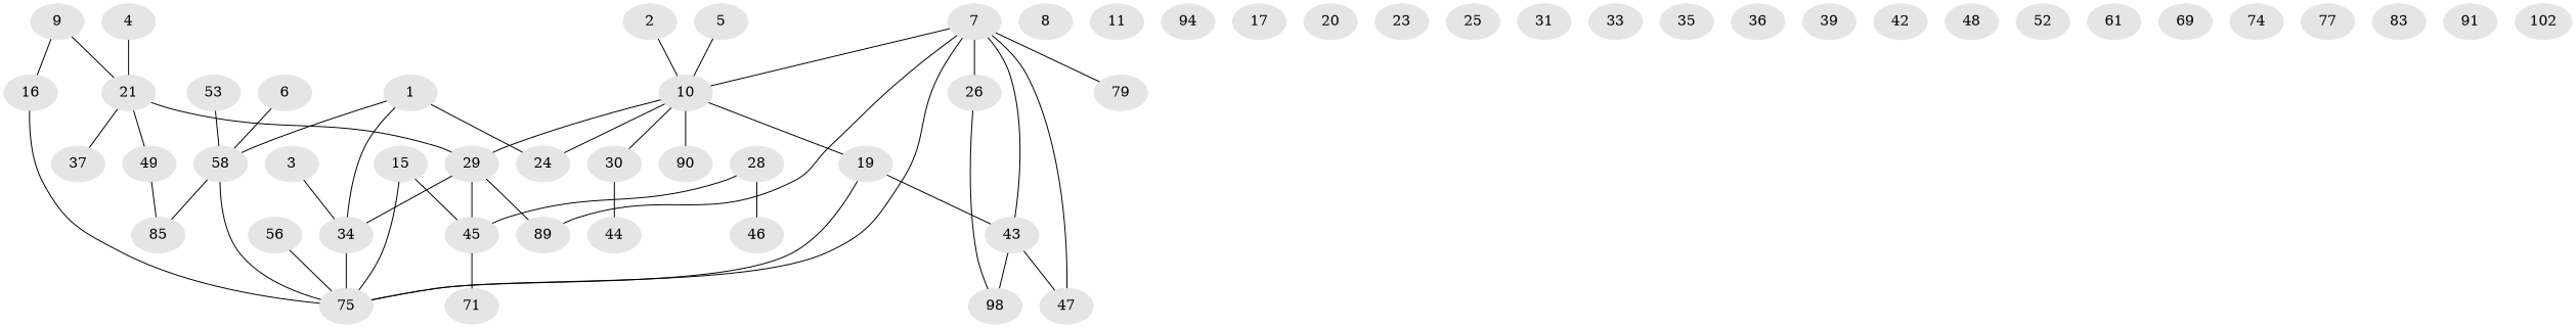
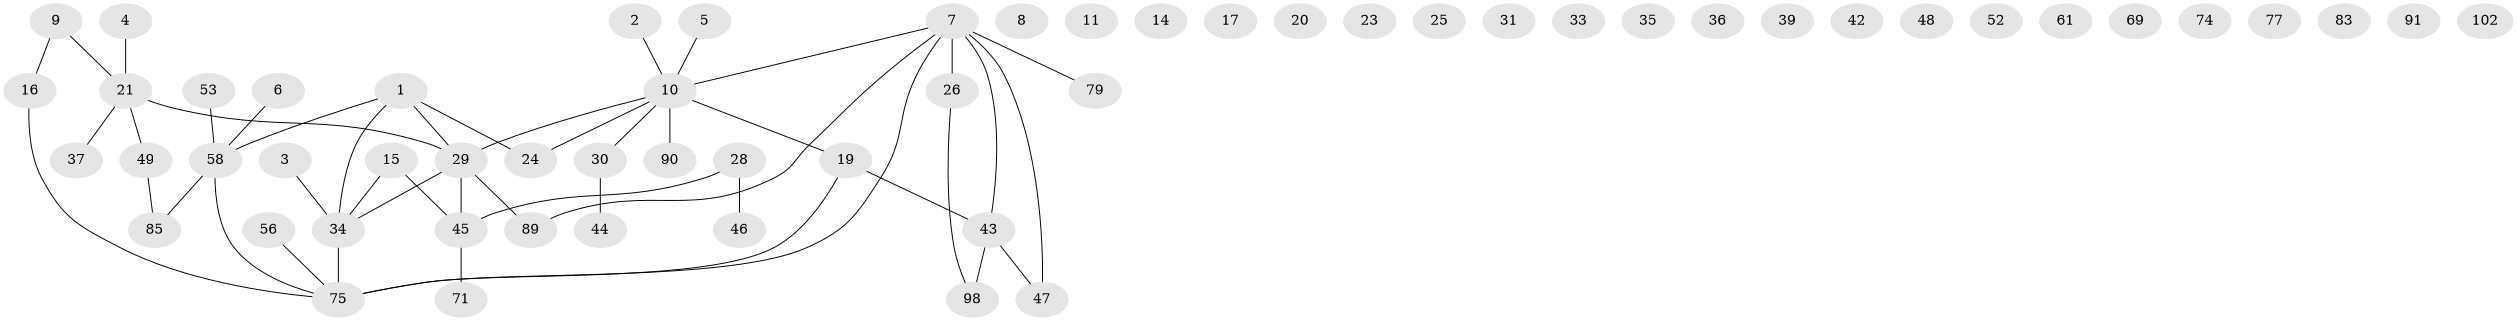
  graph {
    node [color=gray90 style=filled]
    1 [super="+107+62"]
    24 [super="+40"]
    29 [super="+87+32"]
    34 [super="+54+38"]
    58 [super="+76+111+67"]
    89
    45 [super="+88+93"]
    75 [super="+109+86"]
    n9 [label=85 super="+116"]
    2 [super="+12"]
    10 [super="+13"]
    19 [super="+50"]
    30 [super="+92+99+72"]
    90 [super="+97"]
    3 [super="+108"]
    4 [super="+81"]
    21 [super="+22+41+105+64"]
    37 [super="+78"]
    49
    5 [super="+63"]
    6
    7 [super="+95"]
    26
    43 [super="+59"]
    47 [super="+66+57"]
    79
    98 [super="+100"]
    8
    9 [super="+18+60"]
    16
    44 [super="+84"]
    11 [super="+104"]
-   14 [label=94]
+   14
    15 [super="+115+73"]
    71
    17
    20
    23
    25
    28 [super="+51"]
    46
    31
    33 [super="+112+68"]
    35
    36
    39
    42
    48
    52
    53
    56
    61
    69
    74
    77
    83
    91
    102
    1 -- 24
+   1 -- 29
    1 -- 34
    1 -- 58
    29 -- 34
    29 -- 89
    29 -- 45
    34 -- 75
    58 -- 75
    58 -- n9
    45 -- 71
    2 -- 10
    10 -- 24
    10 -- 29
    10 -- 19
    10 -- 30
    10 -- 90 [weight=2]
    19 -- 75
    19 -- 43
    30 -- 44
    3 -- 34
    4 -- 21
    21 -- 29
    21 -- 37
    21 -- 49
    49 -- n9
    5 -- 10
    6 -- 58
    7 -- 89
    7 -- 75
    7 -- 10
    7 -- 26
    7 -- 43
    7 -- 47
    7 -- 79
    26 -- 98
    43 -- 47
    43 -- 98 [weight=2]
    9 -- 21
    9 -- 16
    16 -- 75
-   15 -- 75
+   15 -- 34
    15 -- 45
    28 -- 45
    28 -- 46
    53 -- 58
    56 -- 75
  }
